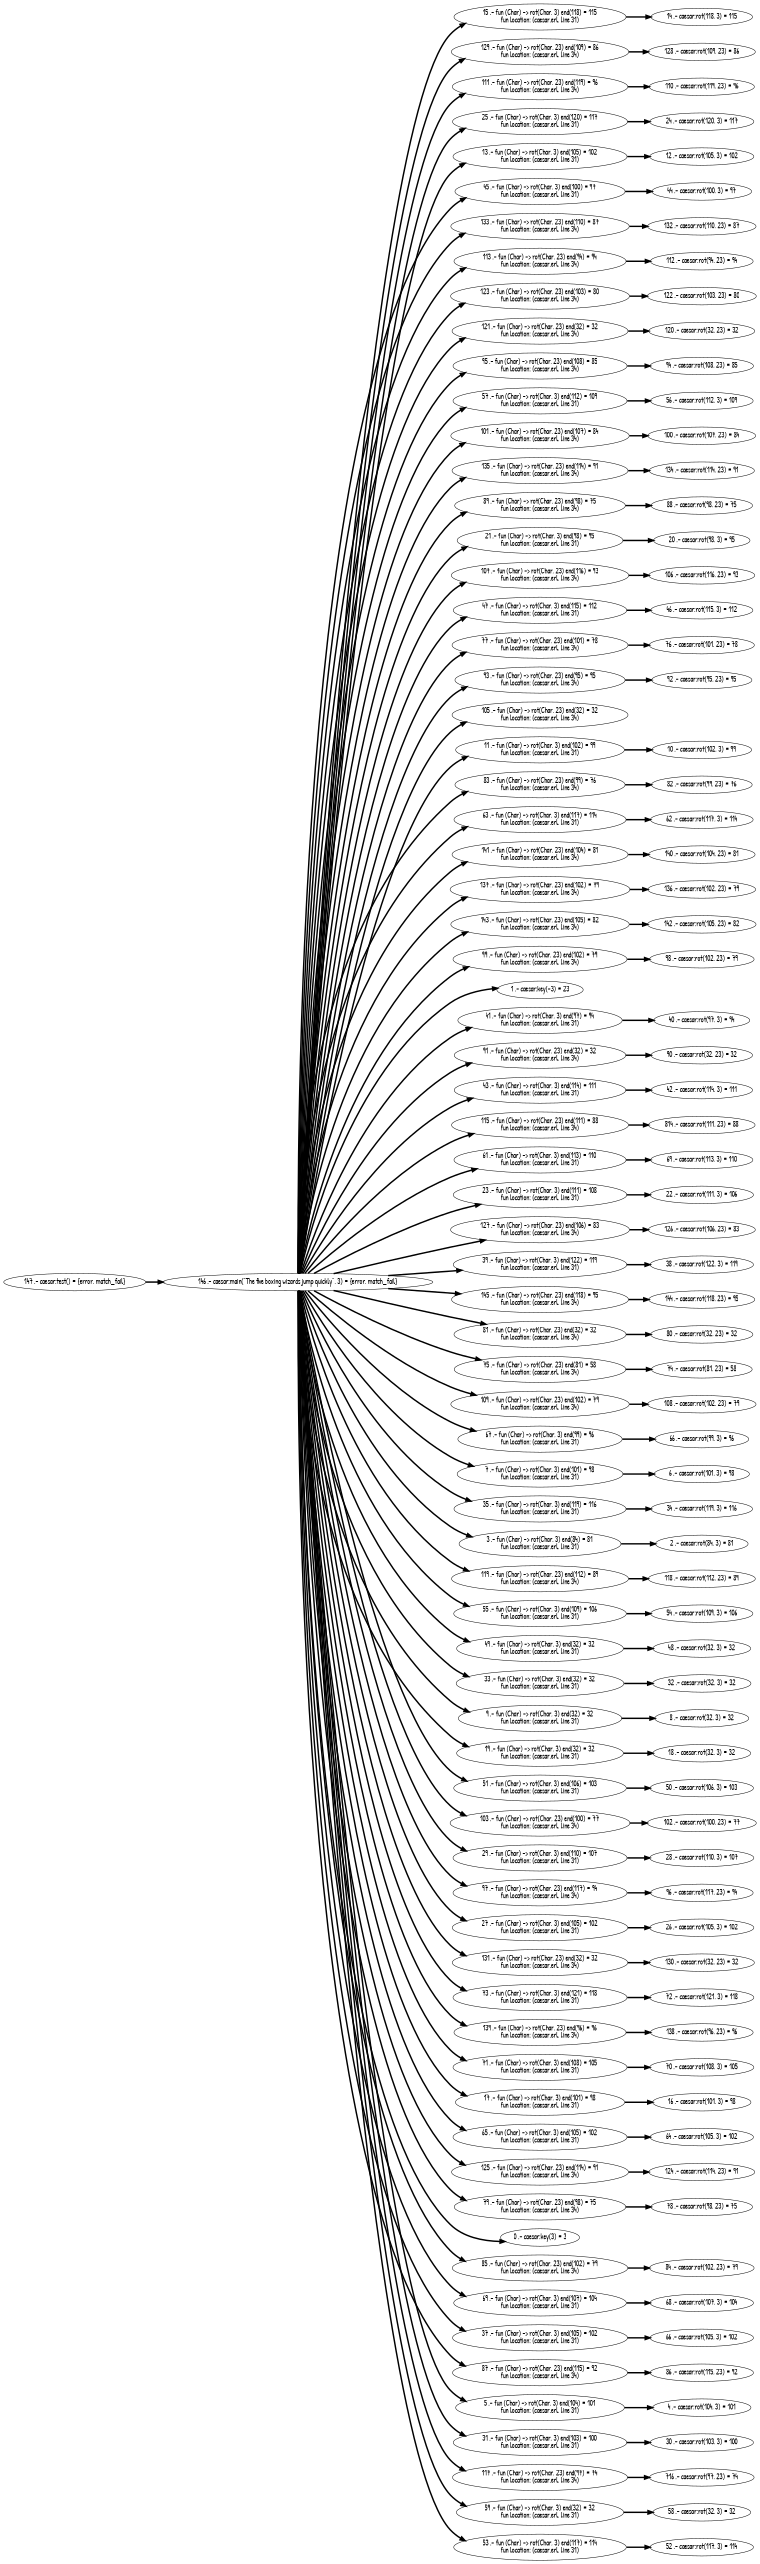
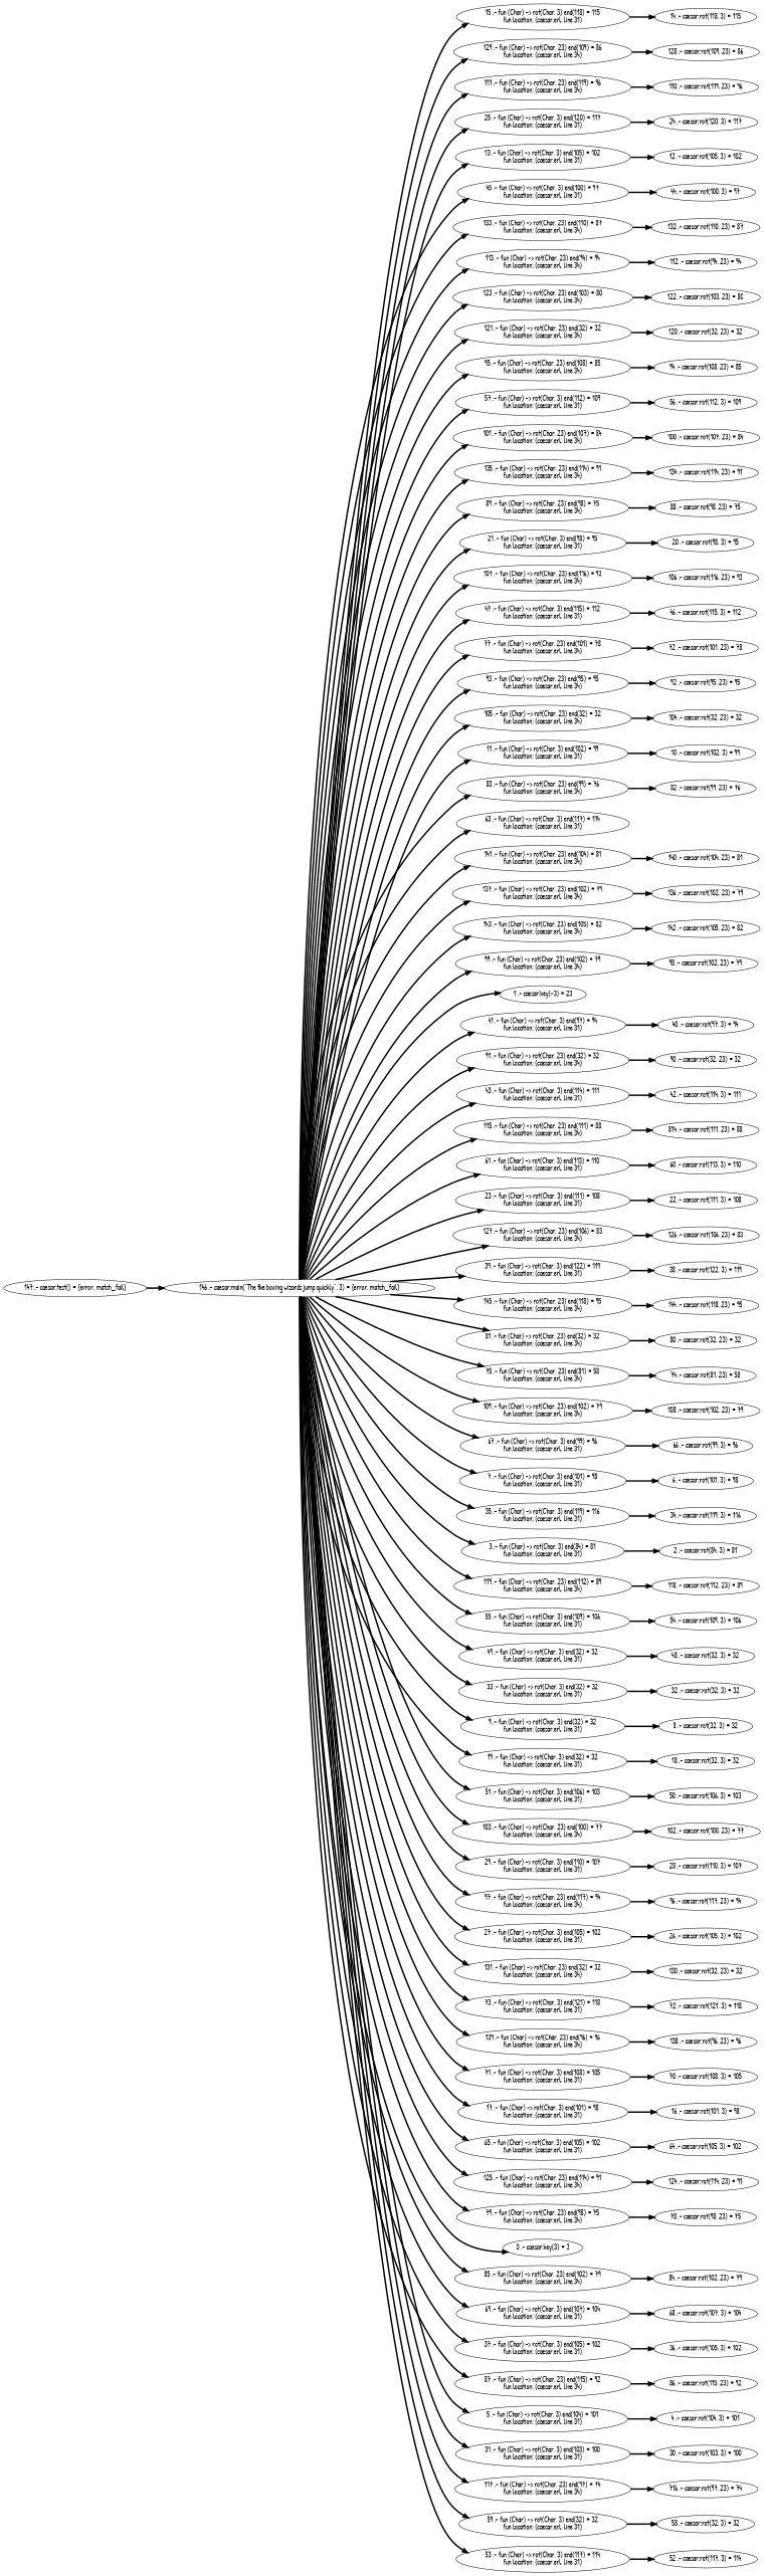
  digraph {
    fontname="Patrick Hand"
    rankdir=LR
    node [fontname="Patrick Hand" shape=ellipse]
    edge [color=black fontname="Patrick Hand" penwidth=3]
    n1 [label="15 .- fun (Char) -> rot(Char, 3) end(118) = 115\lfun location: (caesar.erl, line 31)"]
    n2 [label="14 .- caesar:rot(118, 3) = 115"]
    n3 [label="129 .- fun (Char) -> rot(Char, 23) end(109) = 86\lfun location: (caesar.erl, line 34)"]
    n4 [label="128 .- caesar:rot(109, 23) = 86"]
    n5 [label="111 .- fun (Char) -> rot(Char, 23) end(119) = 96\lfun location: (caesar.erl, line 34)"]
    n6 [label="110 .- caesar:rot(119, 23) = 96"]
    n7 [label="25 .- fun (Char) -> rot(Char, 3) end(120) = 117\lfun location: (caesar.erl, line 31)"]
    n8 [label="24 .- caesar:rot(120, 3) = 117"]
    n9 [label="13 .- fun (Char) -> rot(Char, 3) end(105) = 102\lfun location: (caesar.erl, line 31)"]
    n10 [label="12 .- caesar:rot(105, 3) = 102"]
    n11 [label="8 .- caesar:rot(32, 3) = 32"]
    n12 [label="45 .- fun (Char) -> rot(Char, 3) end(100) = 97\lfun location: (caesar.erl, line 31)"]
    n13 [label="44 .- caesar:rot(100, 3) = 97"]
    n14 [label="94 .- caesar:rot(108, 23) = 85"]
    n15 [label="118 .- caesar:rot(112, 23) = 89"]
    n16 [label="74 .- caesar:rot(81, 23) = 58"]
    n17 [label="133 .- fun (Char) -> rot(Char, 23) end(110) = 87\lfun location: (caesar.erl, line 34)"]
    n18 [label="132 .- caesar:rot(110, 23) = 87"]
    n19 [label="113 .- fun (Char) -> rot(Char, 23) end(94) = 94\lfun location: (caesar.erl, line 34)"]
    n20 [label="112 .- caesar:rot(94, 23) = 94"]
-   n21 [label="69 .- caesar:rot(113, 3) = 110"]
+   n21 [label="60 .- caesar:rot(113, 3) = 110"]
    n22 [label="123 .- fun (Char) -> rot(Char, 23) end(103) = 80\lfun location: (caesar.erl, line 34)"]
    n23 [label="122 .- caesar:rot(103, 23) = 80"]
    n24 [label="121 .- fun (Char) -> rot(Char, 23) end(32) = 32\lfun location: (caesar.erl, line 34)"]
    n25 [label="120 .- caesar:rot(32, 23) = 32"]
    n26 [label="95 .- fun (Char) -> rot(Char, 23) end(108) = 85\lfun location: (caesar.erl, line 34)"]
    n27 [label="57 .- fun (Char) -> rot(Char, 3) end(112) = 109\lfun location: (caesar.erl, line 31)"]
    n28 [label="56 .- caesar:rot(112, 3) = 109"]
    n29 [label="101 .- fun (Char) -> rot(Char, 23) end(107) = 84\lfun location: (caesar.erl, line 34)"]
    n30 [label="100 .- caesar:rot(107, 23) = 84"]
    n31 [label="54 .- caesar:rot(109, 3) = 106"]
    n32 [label="135 .- fun (Char) -> rot(Char, 23) end(114) = 91\lfun location: (caesar.erl, line 34)"]
    n33 [label="134 .- caesar:rot(114, 23) = 91"]
    n34 [label="89 .- fun (Char) -> rot(Char, 23) end(98) = 75\lfun location: (caesar.erl, line 34)"]
    n35 [label="88 .- caesar:rot(98, 23) = 75"]
    n36 [label="21 .- fun (Char) -> rot(Char, 3) end(98) = 95\lfun location: (caesar.erl, line 31)"]
    n37 [label="20 .- caesar:rot(98, 3) = 95"]
    n38 [label="107 .- fun (Char) -> rot(Char, 23) end(116) = 93\lfun location: (caesar.erl, line 34)"]
    n39 [label="106 .- caesar:rot(116, 23) = 93"]
    n40 [label="47 .- fun (Char) -> rot(Char, 3) end(115) = 112\lfun location: (caesar.erl, line 31)"]
    n41 [label="46 .- caesar:rot(115, 3) = 112"]
    n42 [label="40 .- caesar:rot(97, 3) = 94"]
    n43 [label="58 .- caesar:rot(32, 3) = 32"]
    n44 [label="77 .- fun (Char) -> rot(Char, 23) end(101) = 78\lfun location: (caesar.erl, line 34)"]
-   n45 [label="76 .- caesar:rot(101, 23) = 78"]
+   n45 [label="72 .- caesar:rot(101, 23) = 78"]
    n46 [label="102 .- caesar:rot(100, 23) = 77"]
    n47 [label="93 .- fun (Char) -> rot(Char, 23) end(95) = 95\lfun location: (caesar.erl, line 34)"]
    n48 [label="92 .- caesar:rot(95, 23) = 95"]
    n49 [label="105 .- fun (Char) -> rot(Char, 23) end(32) = 32\lfun location: (caesar.erl, line 34)"]
+   n50 [label="104 .- caesar:rot(32, 23) = 32"]
    n51 [label="11 .- fun (Char) -> rot(Char, 3) end(102) = 99\lfun location: (caesar.erl, line 31)"]
    n52 [label="10 .- caesar:rot(102, 3) = 99"]
    n53 [label="83 .- fun (Char) -> rot(Char, 23) end(99) = 76\lfun location: (caesar.erl, line 34)"]
    n54 [label="82 .- caesar:rot(99, 23) = 76"]
    n55 [label="63 .- fun (Char) -> rot(Char, 3) end(117) = 114\lfun location: (caesar.erl, line 31)"]
-   n56 [label="62 .- caesar:rot(117, 3) = 114"]
    n57 [label="26 .- caesar:rot(105, 3) = 102"]
    n58 [label="141 .- fun (Char) -> rot(Char, 23) end(104) = 81\lfun location: (caesar.erl, line 34)"]
    n59 [label="140 .- caesar:rot(104, 23) = 81"]
    n60 [label="137 .- fun (Char) -> rot(Char, 23) end(102) = 79\lfun location: (caesar.erl, line 34)"]
    n61 [label="136 .- caesar:rot(102, 23) = 79"]
    n62 [label="98 .- caesar:rot(102, 23) = 79"]
    n63 [label="143 .- fun (Char) -> rot(Char, 23) end(105) = 82\lfun location: (caesar.erl, line 34)"]
    n64 [label="142 .- caesar:rot(105, 23) = 82"]
    n65 [label="99 .- fun (Char) -> rot(Char, 23) end(102) = 79\lfun location: (caesar.erl, line 34)"]
    n66 [label="1 .- caesar:key(-3) = 23"]
    n67 [label="126 .- caesar:rot(106, 23) = 83"]
    n68 [label="41 .- fun (Char) -> rot(Char, 3) end(97) = 94\lfun location: (caesar.erl, line 31)"]
    n69 [label="91 .- fun (Char) -> rot(Char, 23) end(32) = 32\lfun location: (caesar.erl, line 34)"]
    n70 [label="90 .- caesar:rot(32, 23) = 32"]
    n71 [label="43 .- fun (Char) -> rot(Char, 3) end(114) = 111\lfun location: (caesar.erl, line 31)"]
    n72 [label="42 .- caesar:rot(114, 3) = 111"]
    n73 [label="115 .- fun (Char) -> rot(Char, 23) end(111) = 88\lfun location: (caesar.erl, line 34)"]
    n74 [label="814 .- caesar:rot(111, 23) = 88"]
    n75 [label="61 .- fun (Char) -> rot(Char, 3) end(113) = 110\lfun location: (caesar.erl, line 31)"]
    n76 [label="146 .- caesar:main(\"The five boxing wizards jump quickly\", 3) = {error, match_fail}"]
    n77 [label="23 .- fun (Char) -> rot(Char, 3) end(111) = 108\lfun location: (caesar.erl, line 31)"]
    n78 [label="127 .- fun (Char) -> rot(Char, 23) end(106) = 83\lfun location: (caesar.erl, line 34)"]
    n79 [label="39 .- fun (Char) -> rot(Char, 3) end(122) = 119\lfun location: (caesar.erl, line 31)"]
    n80 [label="145 .- fun (Char) -> rot(Char, 23) end(118) = 95\lfun location: (caesar.erl, line 34)"]
    n81 [label="81 .- fun (Char) -> rot(Char, 23) end(32) = 32\lfun location: (caesar.erl, line 34)"]
    n82 [label="75 .- fun (Char) -> rot(Char, 23) end(81) = 58\lfun location: (caesar.erl, line 34)"]
    n83 [label="109 .- fun (Char) -> rot(Char, 23) end(102) = 79\lfun location: (caesar.erl, line 34)"]
    n84 [label="67 .- fun (Char) -> rot(Char, 3) end(99) = 96\lfun location: (caesar.erl, line 31)"]
    n85 [label="7 .- fun (Char) -> rot(Char, 3) end(101) = 98\lfun location: (caesar.erl, line 31)"]
    n86 [label="35 .- fun (Char) -> rot(Char, 3) end(119) = 116\lfun location: (caesar.erl, line 31)"]
    n87 [label="3 .- fun (Char) -> rot(Char, 3) end(84) = 81\lfun location: (caesar.erl, line 31)"]
    n88 [label="119 .- fun (Char) -> rot(Char, 23) end(112) = 89\lfun location: (caesar.erl, line 34)"]
    n89 [label="55 .- fun (Char) -> rot(Char, 3) end(109) = 106\lfun location: (caesar.erl, line 31)"]
    n90 [label="49 .- fun (Char) -> rot(Char, 3) end(32) = 32\lfun location: (caesar.erl, line 31)"]
    n91 [label="33 .- fun (Char) -> rot(Char, 3) end(32) = 32\lfun location: (caesar.erl, line 31)"]
    n92 [label="9 .- fun (Char) -> rot(Char, 3) end(32) = 32\lfun location: (caesar.erl, line 31)"]
    n93 [label="19 .- fun (Char) -> rot(Char, 3) end(32) = 32\lfun location: (caesar.erl, line 31)"]
    n94 [label="51 .- fun (Char) -> rot(Char, 3) end(106) = 103\lfun location: (caesar.erl, line 31)"]
    n95 [label="103 .- fun (Char) -> rot(Char, 23) end(100) = 77\lfun location: (caesar.erl, line 34)"]
    n96 [label="29 .- fun (Char) -> rot(Char, 3) end(110) = 107\lfun location: (caesar.erl, line 31)"]
    n97 [label="97 .- fun (Char) -> rot(Char, 23) end(117) = 94\lfun location: (caesar.erl, line 34)"]
    n98 [label="27 .- fun (Char) -> rot(Char, 3) end(105) = 102\lfun location: (caesar.erl, line 31)"]
    n99 [label="131 .- fun (Char) -> rot(Char, 23) end(32) = 32\lfun location: (caesar.erl, line 34)"]
    n100 [label="73 .- fun (Char) -> rot(Char, 3) end(121) = 118\lfun location: (caesar.erl, line 31)"]
    n101 [label="139 .- fun (Char) -> rot(Char, 23) end(96) = 96\lfun location: (caesar.erl, line 34)"]
    n102 [label="71 .- fun (Char) -> rot(Char, 3) end(108) = 105\lfun location: (caesar.erl, line 31)"]
    n103 [label="17 .- fun (Char) -> rot(Char, 3) end(101) = 98\lfun location: (caesar.erl, line 31)"]
    n104 [label="65 .- fun (Char) -> rot(Char, 3) end(105) = 102\lfun location: (caesar.erl, line 31)"]
    n105 [label="125 .- fun (Char) -> rot(Char, 23) end(114) = 91\lfun location: (caesar.erl, line 34)"]
    n106 [label="79 .- fun (Char) -> rot(Char, 23) end(98) = 75\lfun location: (caesar.erl, line 34)"]
    n107 [label="0 .- caesar:key(3) = 3"]
    n108 [label="85 .- fun (Char) -> rot(Char, 23) end(102) = 79\lfun location: (caesar.erl, line 34)"]
    n109 [label="69 .- fun (Char) -> rot(Char, 3) end(107) = 104\lfun location: (caesar.erl, line 31)"]
    n110 [label="37 .- fun (Char) -> rot(Char, 3) end(105) = 102\lfun location: (caesar.erl, line 31)"]
    n111 [label="87 .- fun (Char) -> rot(Char, 23) end(115) = 92\lfun location: (caesar.erl, line 34)"]
    n112 [label="5 .- fun (Char) -> rot(Char, 3) end(104) = 101\lfun location: (caesar.erl, line 31)"]
    n113 [label="31 .- fun (Char) -> rot(Char, 3) end(103) = 100\lfun location: (caesar.erl, line 31)"]
    n114 [label="117 .- fun (Char) -> rot(Char, 23) end(97) = 74\lfun location: (caesar.erl, line 34)"]
    n115 [label="59 .- fun (Char) -> rot(Char, 3) end(32) = 32\lfun location: (caesar.erl, line 31)"]
    n116 [label="53 .- fun (Char) -> rot(Char, 3) end(117) = 114\lfun location: (caesar.erl, line 31)"]
-   n117 [label="22 .- caesar:rot(111, 3) = 106"]
+   n117 [label="22 .- caesar:rot(111, 3) = 108"]
    n118 [label="38 .- caesar:rot(122, 3) = 119"]
    n119 [label="144 .- caesar:rot(118, 23) = 95"]
    n120 [label="80 .- caesar:rot(32, 23) = 32"]
    n121 [label="108 .- caesar:rot(102, 23) = 79"]
    n122 [label="66 .- caesar:rot(99, 3) = 96"]
    n123 [label="6 .- caesar:rot(101, 3) = 98"]
    n124 [label="34 .- caesar:rot(119, 3) = 116"]
    n125 [label="2 .- caesar:rot(84, 3) = 81"]
    n126 [label="48 .- caesar:rot(32, 3) = 32"]
    n127 [label="32 .- caesar:rot(32, 3) = 32"]
    n128 [label="18 .- caesar:rot(32, 3) = 32"]
    n129 [label="50 .- caesar:rot(106, 3) = 103"]
    n130 [label="28 .- caesar:rot(110, 3) = 107"]
    n131 [label="96 .- caesar:rot(117, 23) = 94"]
    n132 [label="130 .- caesar:rot(32, 23) = 32"]
    n133 [label="72 .- caesar:rot(121, 3) = 118"]
    n134 [label="138 .- caesar:rot(96, 23) = 96"]
    n135 [label="70 .- caesar:rot(108, 3) = 105"]
    n136 [label="16 .- caesar:rot(101, 3) = 98"]
    n137 [label="64 .- caesar:rot(105, 3) = 102"]
    n138 [label="124 .- caesar:rot(114, 23) = 91"]
    n139 [label="78 .- caesar:rot(98, 23) = 75"]
    n140 [label="84 .- caesar:rot(102, 23) = 79"]
    n141 [label="68 .- caesar:rot(107, 3) = 104"]
-   n142 [label="66 .- caesar:rot(105, 3) = 102"]
+   n142 [label="36 .- caesar:rot(105, 3) = 102"]
    n143 [label="86 .- caesar:rot(115, 23) = 92"]
    n144 [label="4 .- caesar:rot(104, 3) = 101"]
    n145 [label="30 .- caesar:rot(103, 3) = 100"]
    n146 [label="716 .- caesar:rot(97, 23) = 74"]
    n147 [label="52 .- caesar:rot(117, 3) = 114"]
    n148 [label="147 .- caesar:test() = {error, match_fail}"]
    n1 -> n2
    n3 -> n4
    n5 -> n6
    n7 -> n8
    n9 -> n10
    n12 -> n13
    n17 -> n18
    n19 -> n20
    n22 -> n23
    n24 -> n25
    n26 -> n14
    n27 -> n28
    n29 -> n30
    n32 -> n33
    n34 -> n35
    n36 -> n37
    n38 -> n39
    n40 -> n41
    n44 -> n45
    n47 -> n48
+   n49 -> n50
    n51 -> n52
    n53 -> n54
-   n55 -> n56
    n58 -> n59
    n60 -> n61
    n63 -> n64
    n65 -> n62
    n68 -> n42
    n69 -> n70
    n71 -> n72
    n73 -> n74
    n75 -> n21
    n76 -> n1
    n76 -> n3
    n76 -> n5
    n76 -> n7
    n76 -> n9
    n76 -> n12
    n76 -> n17
    n76 -> n19
    n76 -> n22
    n76 -> n24
    n76 -> n26
    n76 -> n27
    n76 -> n29
    n76 -> n32
    n76 -> n34
    n76 -> n36
    n76 -> n38
    n76 -> n40
    n76 -> n44
    n76 -> n47
    n76 -> n49
    n76 -> n51
    n76 -> n53
    n76 -> n55
    n76 -> n58
    n76 -> n60
    n76 -> n63
    n76 -> n65
    n76 -> n66
    n76 -> n68
    n76 -> n69
    n76 -> n71
    n76 -> n73
    n76 -> n75
    n76 -> n77
    n76 -> n78
    n76 -> n79
    n76 -> n80
    n76 -> n81
    n76 -> n82
    n76 -> n83
    n76 -> n84
    n76 -> n85
    n76 -> n86
    n76 -> n87
    n76 -> n88
    n76 -> n89
    n76 -> n90
    n76 -> n91
    n76 -> n92
    n76 -> n93
    n76 -> n94
    n76 -> n95
    n76 -> n96
    n76 -> n97
    n76 -> n98
    n76 -> n99
    n76 -> n100
    n76 -> n101
    n76 -> n102
    n76 -> n103
    n76 -> n104
    n76 -> n105
    n76 -> n106
    n76 -> n107
    n76 -> n108
    n76 -> n109
    n76 -> n110
    n76 -> n111
    n76 -> n112
    n76 -> n113
    n76 -> n114
    n76 -> n115
    n76 -> n116
    n77 -> n117
    n78 -> n67
    n79 -> n118
    n80 -> n119
    n81 -> n120
    n82 -> n16
    n83 -> n121
    n84 -> n122
    n85 -> n123
    n86 -> n124
    n87 -> n125
    n88 -> n15
    n89 -> n31
    n90 -> n126
    n91 -> n127
    n92 -> n11
    n93 -> n128
    n94 -> n129
    n95 -> n46
    n96 -> n130
    n97 -> n131
    n98 -> n57
    n99 -> n132
    n100 -> n133
    n101 -> n134
    n102 -> n135
    n103 -> n136
    n104 -> n137
    n105 -> n138
    n106 -> n139
    n108 -> n140
    n109 -> n141
    n110 -> n142
    n111 -> n143
    n112 -> n144
    n113 -> n145
    n114 -> n146
    n115 -> n43
    n116 -> n147
    n148 -> n76
  }
